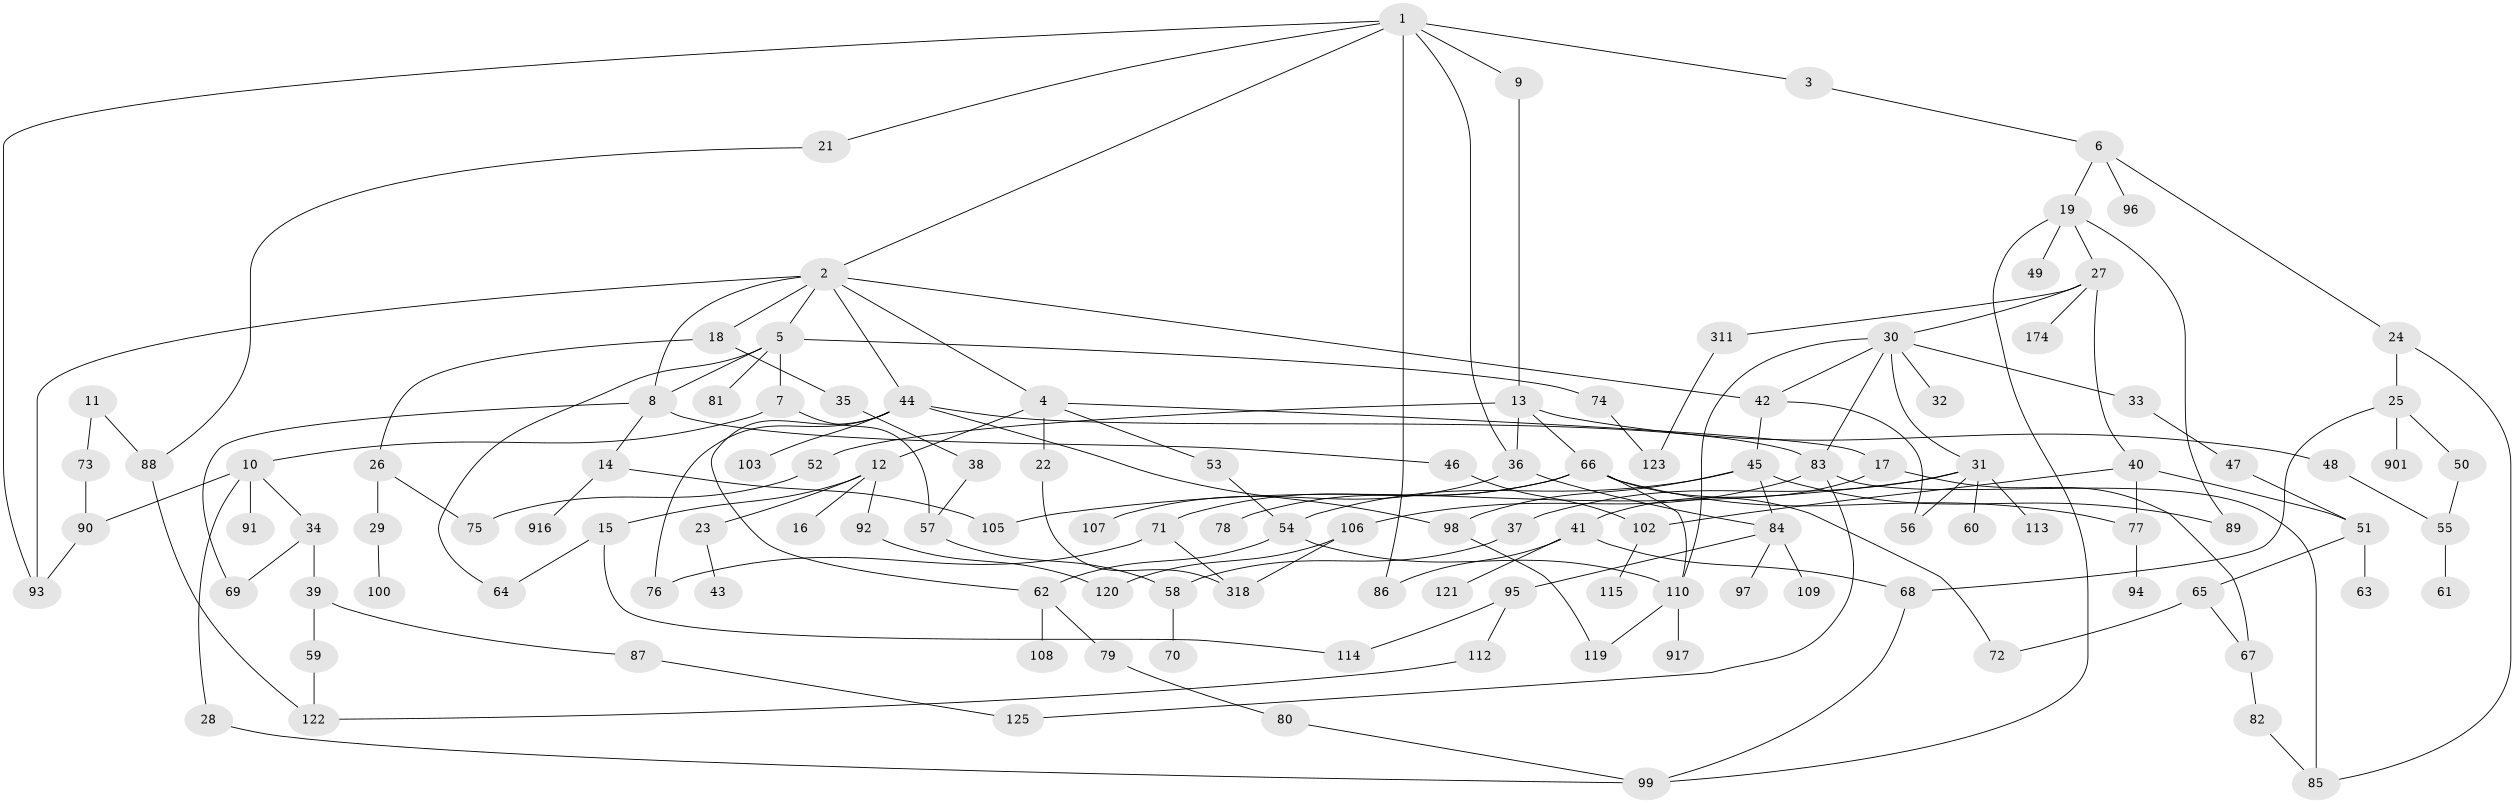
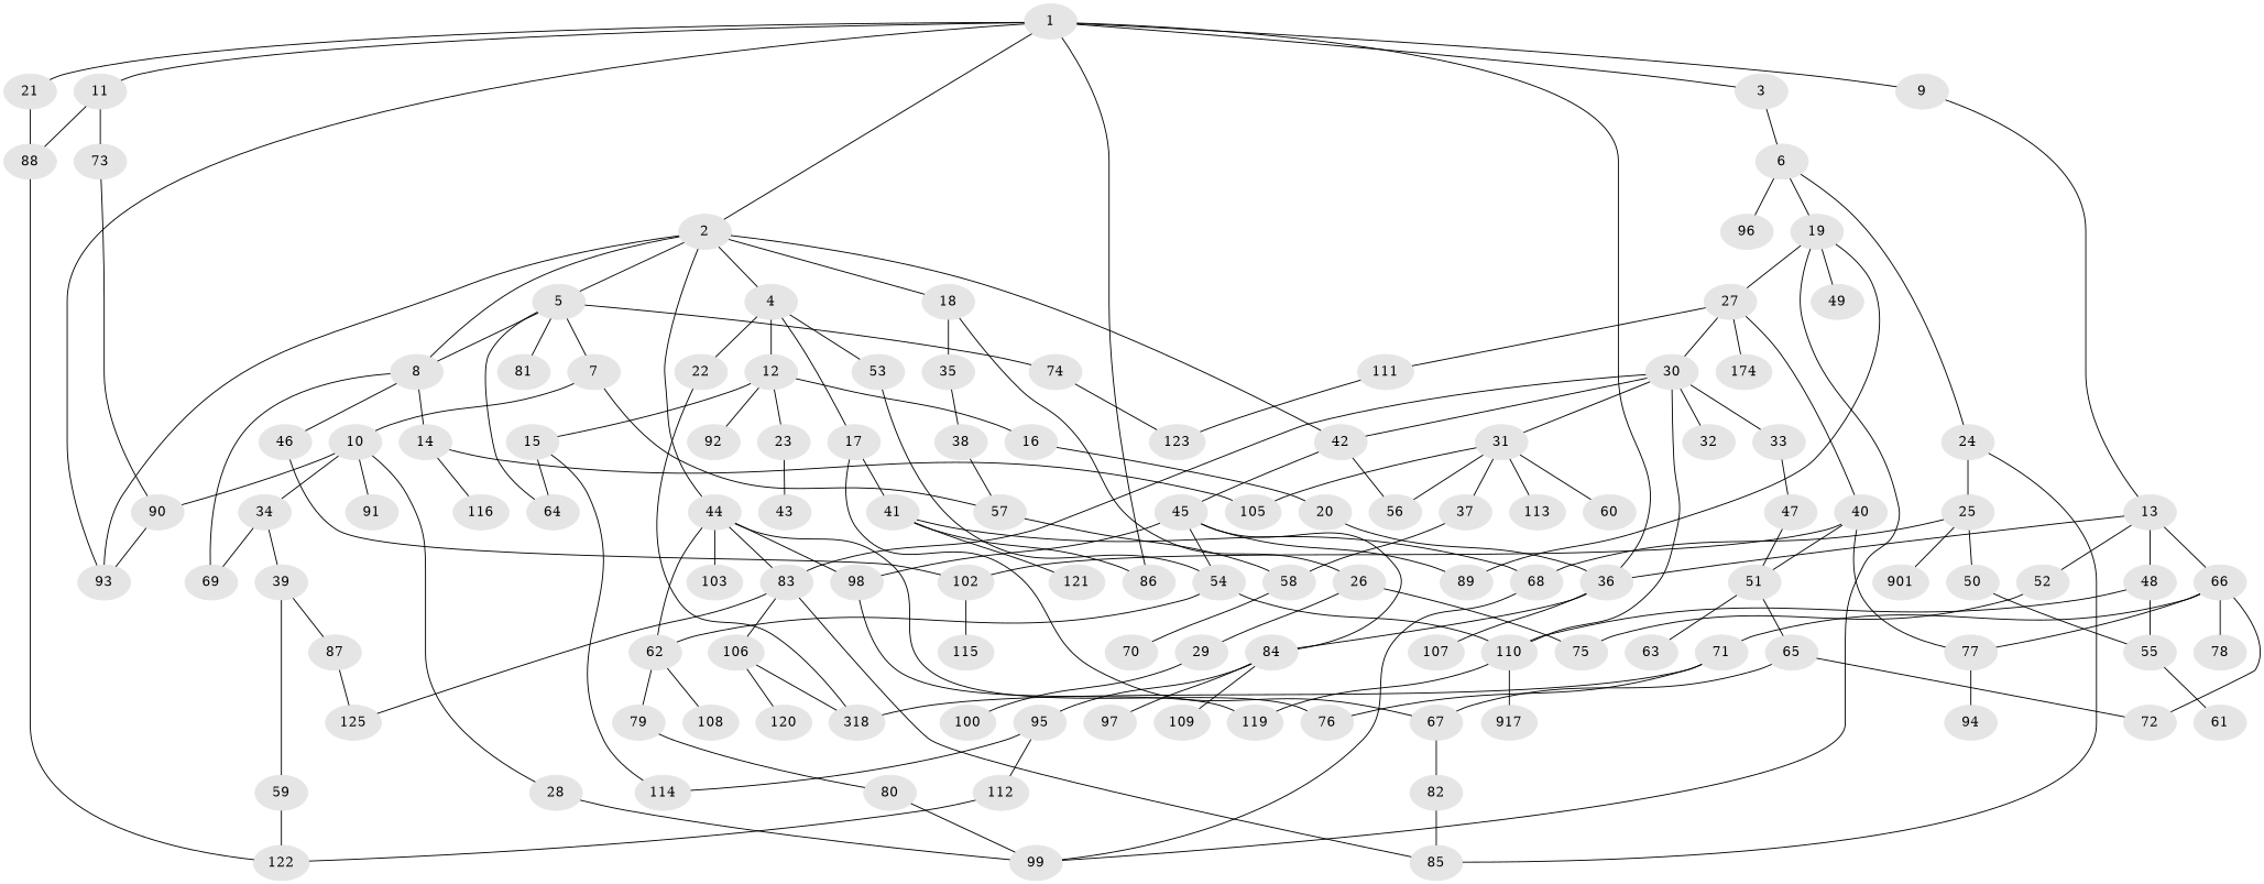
  graph {
    node [color=gray90 style=filled]
    1
    2
    3
    9
    11
    21
    36
    86
    93
    4
    5
    8
    18
    42
    44
    6
    13
    73
    88
    84
    107
    12
    17
    22
    53
    7
    64
    74
    81
    14
    46
    69
    26
    35
    56
    45
    83
    62
    76
    98
    103
    19
    24
    96
    15
    16
    23
    92
    41
    67
    n51 [label=318]
    54
    10
    57
    123
    27
    49
    89
    99
    25
    85
    28
    34
    90
    91
    58
    105
-   116 [label=916]
+   116
    102
    48
    52
    66
    39
    122
    114
+   20
    43
    120
    110
    55
    75
    77
    72
    71
    78
    68
    121
    82
    29
    38
    30
    40
    n93 [label=174]
-   111 [label=311]
+   111
    50
    n96 [label=901]
    100
    31
    32
    33
    51
    37
    60
    113
    47
    106
    n107 [label=125]
    119
    n109 [label=917]
    59
    87
    95
    97
    109
    70
    63
    65
    94
    115
    79
    108
    61
    80
    112
    1 -- 2
    1 -- 3
    1 -- 9
+   1 -- 11
    1 -- 21
    1 -- 36
    1 -- 86
    1 -- 93
    2 -- 93
    2 -- 4
    2 -- 5
    2 -- 8
    2 -- 18
    2 -- 42
    2 -- 44
    3 -- 6
    9 -- 13
    11 -- 73
    11 -- 88
    21 -- 88
    36 -- 84
    36 -- 107
    4 -- 12
    4 -- 17
    4 -- 22
    4 -- 53
    5 -- 8
    5 -- 7
    5 -- 64
    5 -- 74
    5 -- 81
    8 -- 14
    8 -- 46
    8 -- 69
    18 -- 26
    18 -- 35
    42 -- 56
    42 -- 45
    44 -- 83
    44 -- 62
    44 -- 76
    44 -- 98
    44 -- 103
    6 -- 19
    6 -- 24
    6 -- 96
    13 -- 36
    13 -- 48
    13 -- 52
    13 -- 66
    73 -- 90
    88 -- 122
    84 -- 95
    84 -- 97
    84 -- 109
    12 -- 15
    12 -- 16
    12 -- 23
    12 -- 92
    17 -- 41
    17 -- 67
    22 -- n51
    53 -- 54
    7 -- 10
    7 -- 57
    74 -- 123
    14 -- 105
    14 -- 116
    46 -- 102
    26 -- 75
    26 -- 29
    35 -- 38
    45 -- 84
    45 -- 98
    45 -- 54
    45 -- 89
    83 -- 85
    83 -- 106
    83 -- n107
    62 -- 79
    62 -- 108
    98 -- 119
    19 -- 27
    19 -- 49
    19 -- 89
    19 -- 99
    24 -- 25
    24 -- 85
    15 -- 64
    15 -- 114
+   16 -- 20
    23 -- 43
-   92 -- 120
    41 -- 86
    41 -- 68
    41 -- 121
    67 -- 82
    54 -- 62
    54 -- 110
    10 -- 28
    10 -- 34
    10 -- 90
    10 -- 91
    57 -- 58
    27 -- 30
    27 -- 40
    27 -- n93
    27 -- 111
    25 -- 68
    25 -- 50
    25 -- n96
    28 -- 99
    34 -- 69
    34 -- 39
    90 -- 93
    58 -- 70
    102 -- 115
-   66 -- 110
+   48 -- 110
    48 -- 55
    52 -- 75
    66 -- 77
    66 -- 72
    66 -- 71
    66 -- 78
    39 -- 59
    39 -- 87
+   20 -- 36
    110 -- 119
    110 -- n109
    55 -- 61
    77 -- 94
    71 -- 76
    71 -- n51
    68 -- 99
    82 -- 85
    29 -- 100
    38 -- 57
    30 -- 42
    30 -- 83
    30 -- 110
    30 -- 31
    30 -- 32
    30 -- 33
    40 -- 102
    40 -- 77
    40 -- 51
    111 -- 123
    50 -- 55
    31 -- 56
    31 -- 105
    31 -- 37
    31 -- 60
    31 -- 113
    33 -- 47
    51 -- 63
    51 -- 65
    37 -- 58
    47 -- 51
    106 -- n51
    106 -- 120
    59 -- 122
    87 -- n107
    95 -- 114
    95 -- 112
    65 -- 67
    65 -- 72
    79 -- 80
    80 -- 99
    112 -- 122
  }
